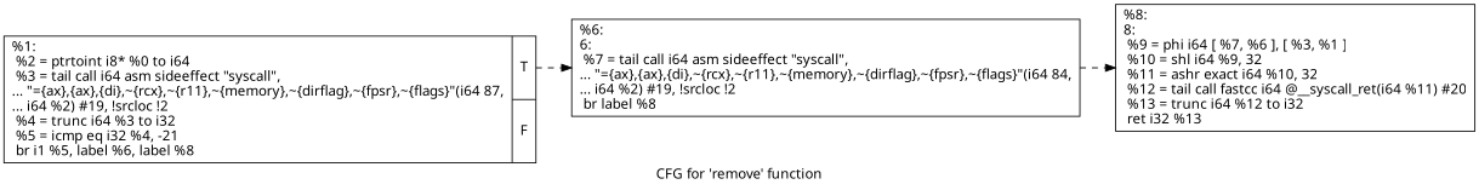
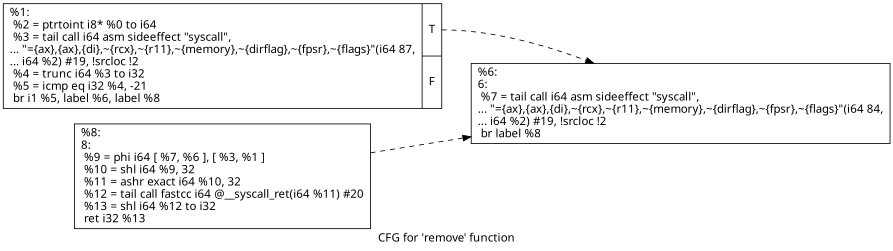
  digraph {
    fontname="Noto Sans"
    label="CFG for 'remove' function"
    rankdir=LR
    node [fontname="Noto Sans" shape=record]
    edge [fontname="Noto Sans" style=dashed]
    n1 [label="{%1:\l  %2 = ptrtoint i8* %0 to i64\l  %3 = tail call i64 asm sideeffect \"syscall\",\l... \"=\{ax\},\{ax\},\{di\},~\{rcx\},~\{r11\},~\{memory\},~\{dirflag\},~\{fpsr\},~\{flags\}\"(i64 87,\l... i64 %2) #19, !srcloc !2\l  %4 = trunc i64 %3 to i32\l  %5 = icmp eq i32 %4, -21\l  br i1 %5, label %6, label %8\l|{<s0>T|<s1>F}}"]
    n2 [label="{%6:\l6:                                                \l  %7 = tail call i64 asm sideeffect \"syscall\",\l... \"=\{ax\},\{ax\},\{di\},~\{rcx\},~\{r11\},~\{memory\},~\{dirflag\},~\{fpsr\},~\{flags\}\"(i64 84,\l... i64 %2) #19, !srcloc !2\l  br label %8\l}"]
-   n3 [label="{%8:\l8:                                                \l  %9 = phi i64 [ %7, %6 ], [ %3, %1 ]\l  %10 = shl i64 %9, 32\l  %11 = ashr exact i64 %10, 32\l  %12 = tail call fastcc i64 @__syscall_ret(i64 %11) #20\l  %13 = trunc i64 %12 to i32\l  ret i32 %13\l}"]
+   n3 [label="{%8:\l8:                                                \l  %9 = phi i64 [ %7, %6 ], [ %3, %1 ]\l  %10 = shl i64 %9, 32\l  %11 = ashr exact i64 %10, 32\l  %12 = tail call fastcc i64 @__syscall_ret(i64 %11) #20\l  %13 = shl i64 %12 to i32\l  ret i32 %13\l}"]
    n1 -> n2 [tailport=s0]
-   n2 -> n3
+   n3 -> n2
  }
